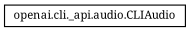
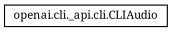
  digraph {
    rankdir=LR
    fontname="Noto Serif"
-   n1 [color=black fillcolor=white fontname="Noto Serif" fontsize=10 height=0.2 label="openai.cli._api.audio.CLIAudio" shape=record style=filled width=0.4]
+   n1 [color=black fillcolor=white fontname="Noto Serif" fontsize=10 height=0.2 label="openai.cli._api.cli.CLIAudio" shape=record style=filled width=0.4]
  }
